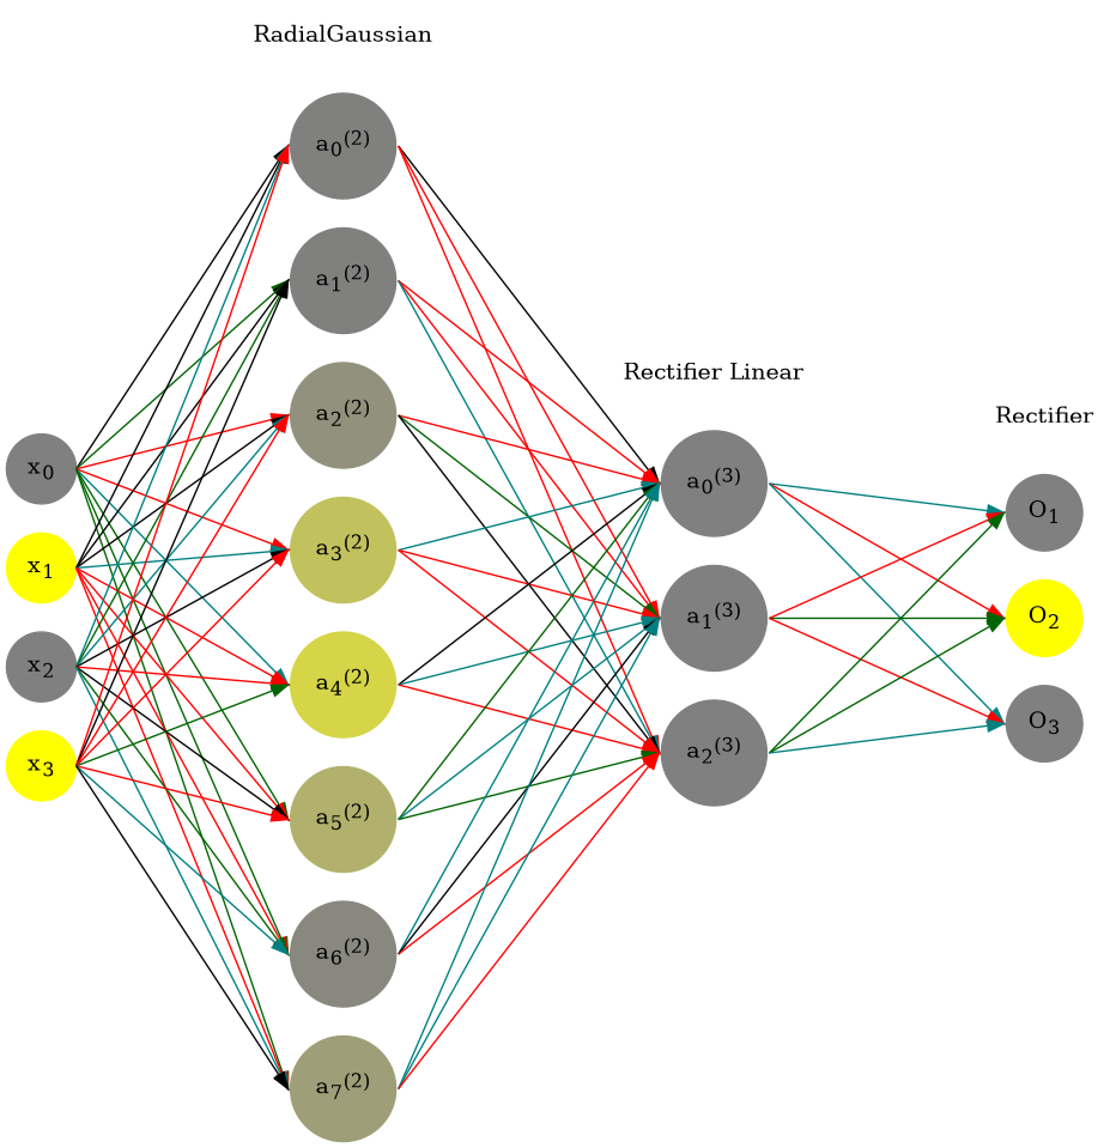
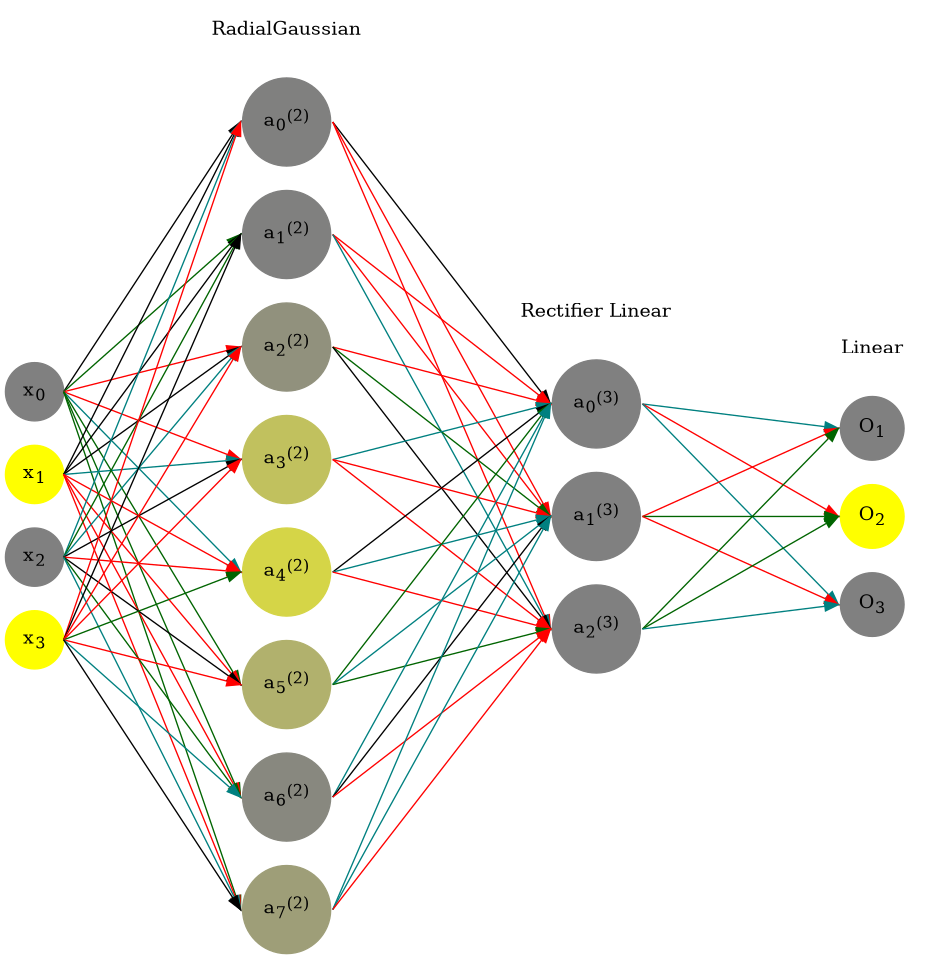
  digraph {
    rankdir=LR
    ranksep=1.4
    splines=false
    node [color="0.1667, 0.0, 0.5" fillcolor="0.1667, 0.0, 0.5" shape=circle style=filled]
    edge [headport=w style=solid tailport=e color=red]
    n1 [label=<x<sub>0</sub>>]
    n2 [color="0.1667, 1.0, 1.0" fillcolor="0.1667, 1.0, 1.0" label=<x<sub>1</sub>>]
    n3 [label=<x<sub>2</sub>>]
    n4 [color="0.1667, 1.0, 1.0" fillcolor="0.1667, 1.0, 1.0" label=<x<sub>3</sub>>]
    n5 [color="0.1667, 0.004612, 0.502306" fillcolor="0.1667, 0.004612, 0.502306" label=<a<sub>0</sub><sup>(2)</sup>>]
    n6 [color="0.1667, 0.001221, 0.500611" fillcolor="0.1667, 0.001221, 0.500611" label=<a<sub>1</sub><sup>(2)</sup>>]
    n7 [color="0.1667, 0.133596, 0.566798" fillcolor="0.1667, 0.133596, 0.566798" label=<a<sub>2</sub><sup>(2)</sup>>]
    n8 [color="0.1667, 0.509721, 0.754861" fillcolor="0.1667, 0.509721, 0.754861" label=<a<sub>3</sub><sup>(2)</sup>>]
    n9 [color="0.1667, 0.665080, 0.832540" fillcolor="0.1667, 0.665080, 0.832540" label=<a<sub>4</sub><sup>(2)</sup>>]
    n10 [color="0.1667, 0.383589, 0.691794" fillcolor="0.1667, 0.383589, 0.691794" label=<a<sub>5</sub><sup>(2)</sup>>]
    n11 [color="0.1667, 0.066337, 0.533169" fillcolor="0.1667, 0.066337, 0.533169" label=<a<sub>6</sub><sup>(2)</sup>>]
    n12 [color="0.1667, 0.236544, 0.618272" fillcolor="0.1667, 0.236544, 0.618272" label=<a<sub>7</sub><sup>(2)</sup>>]
    n13 [color="0.1667, 0.000000, 0.500000" fillcolor="0.1667, 0.000000, 0.500000" label=<a<sub>0</sub><sup>(3)</sup>>]
    n14 [color="0.1667, 0.000000, 0.500000" fillcolor="0.1667, 0.000000, 0.500000" label=<a<sub>1</sub><sup>(3)</sup>>]
    n15 [color="0.1667, 0.000000, 0.500000" fillcolor="0.1667, 0.000000, 0.500000" label=<a<sub>2</sub><sup>(3)</sup>>]
    n16 [label=<O<sub>1</sub>>]
    n17 [color="0.1667, 1.0, 1.0" fillcolor="0.1667, 1.0, 1.0" label=<O<sub>2</sub>>]
    n18 [label=<O<sub>3</sub>>]
    n19 [label=RadialGaussian shape=plaintext color="" fillcolor="" style=""]
    n20 [label="Rectifier Linear" shape=plaintext color="" fillcolor="" style=""]
-   n21 [label=Rectifier shape=plaintext color="" fillcolor="" style=""]
+   n21 [label=Linear shape=plaintext color="" fillcolor="" style=""]
    subgraph sub_1 {
      n1
    }
    subgraph sub_2 {
      n2
    }
    subgraph sub_3 {
      n3
    }
    subgraph sub_4 {
      n4
    }
    subgraph sub_5 {
      n5
    }
    subgraph sub_6 {
      n6
    }
    subgraph sub_7 {
      n7
    }
    subgraph sub_8 {
      n8
    }
    subgraph sub_9 {
      n9
    }
    subgraph sub_10 {
      n10
    }
    subgraph sub_11 {
      n11
    }
    subgraph sub_12 {
      n12
    }
    subgraph sub_13 {
      n13
    }
    subgraph sub_14 {
      n14
    }
    subgraph sub_15 {
      n15
    }
    subgraph sub_16 {
      n16
    }
    subgraph sub_17 {
      n17
    }
    subgraph sub_18 {
      n18
    }
    subgraph sub_19 {
      rank=same
      n1
      n2
      n3
      n4
    }
    subgraph sub_20 {
      rank=same
      n5
      n6
      n7
      n8
      n9
      n10
      n11
      n12
    }
    subgraph sub_21 {
      rank=same
      n13
      n14
      n15
    }
    subgraph sub_22 {
      rank=same
      n16
      n17
      n18
    }
    subgraph sub_23 {
      rank=same
      n5
      n19
    }
    subgraph sub_24 {
      rank=same
      n13
      n20
    }
    subgraph sub_25 {
      rank=same
      n16
      n21
    }
    n1 -> n2 [style=invis color=""]
    n1 -> n5 [color=black]
    n1 -> n6 [color=darkgreen]
    n1 -> n7
    n1 -> n8
    n1 -> n9 [color=teal]
    n1 -> n10 [color=darkgreen]
    n1 -> n11 [color=darkgreen]
    n1 -> n12 [color=darkgreen]
    n2 -> n3 [style=invis color=""]
    n2 -> n5 [color=black]
    n2 -> n6 [color=black]
    n2 -> n7 [color=black]
    n2 -> n8 [color=teal]
    n2 -> n9
    n2 -> n10
    n2 -> n11
    n2 -> n12
    n3 -> n4 [style=invis color=""]
    n3 -> n5 [color=teal]
    n3 -> n6 [color=darkgreen]
    n3 -> n7 [color=teal]
    n3 -> n8 [color=black]
    n3 -> n9
    n3 -> n10 [color=black]
    n3 -> n11 [color=darkgreen]
    n3 -> n12 [color=teal]
    n4 -> n5
    n4 -> n6 [color=black]
    n4 -> n7
    n4 -> n8
    n4 -> n9 [color=darkgreen]
    n4 -> n10
    n4 -> n11 [color=teal]
    n4 -> n12 [color=black]
    n5 -> n6 [style=invis color=""]
    n5 -> n13 [color=black]
    n5 -> n14
    n5 -> n15
    n6 -> n7 [style=invis color=""]
    n6 -> n13
    n6 -> n14
    n6 -> n15 [color=teal]
    n7 -> n8 [style=invis color=""]
    n7 -> n13
    n7 -> n14 [color=darkgreen]
    n7 -> n15 [color=black]
    n8 -> n9 [style=invis color=""]
    n8 -> n13 [color=teal]
    n8 -> n14
    n8 -> n15
    n9 -> n10 [style=invis color=""]
    n9 -> n13 [color=black]
    n9 -> n14 [color=teal]
    n9 -> n15
    n10 -> n11 [style=invis color=""]
    n10 -> n13 [color=darkgreen]
    n10 -> n14 [color=teal]
    n10 -> n15 [color=darkgreen]
    n11 -> n12 [style=invis color=""]
    n11 -> n13 [color=teal]
    n11 -> n14 [color=black]
    n11 -> n15
    n12 -> n13 [color=teal]
    n12 -> n14 [color=teal]
    n12 -> n15
    n13 -> n14 [style=invis color=""]
    n13 -> n16 [color=teal]
    n13 -> n17
    n13 -> n18 [color=teal]
    n14 -> n15 [style=invis color=""]
    n14 -> n16
    n14 -> n17 [color=darkgreen]
    n14 -> n18
    n15 -> n16 [color=darkgreen]
    n15 -> n17 [color=darkgreen]
    n15 -> n18 [color=teal]
    n16 -> n17 [style=invis color=""]
    n17 -> n18 [style=invis color=""]
    n19 -> n5 [style=invis color=""]
    n20 -> n13 [style=invis color=""]
    n21 -> n16 [style=invis color=""]
  }
